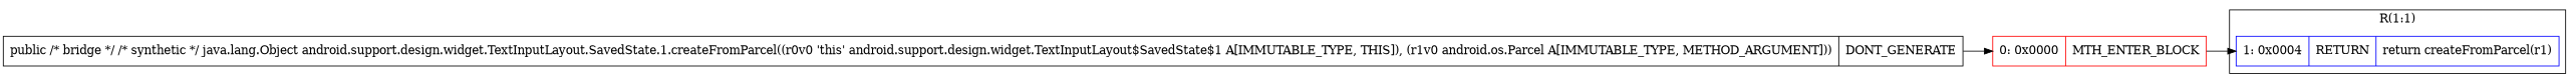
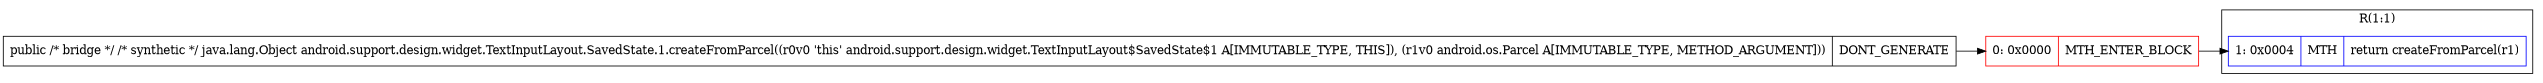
  digraph {
    rankdir=LR
    node [shape=record]
-   n1 [color=blue label="{1\:\ 0x0004|RETURN\l|return createFromParcel(r1)\l}"]
+   n1 [color=blue label="{1\:\ 0x0004|MTH\l|return createFromParcel(r1)\l}"]
    n2 [color=red label="{0\:\ 0x0000|MTH_ENTER_BLOCK\l}"]
    n3 [label="{public \/* bridge *\/ \/* synthetic *\/ java.lang.Object android.support.design.widget.TextInputLayout.SavedState.1.createFromParcel((r0v0 'this' android.support.design.widget.TextInputLayout$SavedState$1 A[IMMUTABLE_TYPE, THIS]), (r1v0 android.os.Parcel A[IMMUTABLE_TYPE, METHOD_ARGUMENT]))  | DONT_GENERATE\l}"]
    subgraph cluster_1 {
      label="R(1:1)"
      n1
    }
    n2 -> n1
    n3 -> n2
  }
